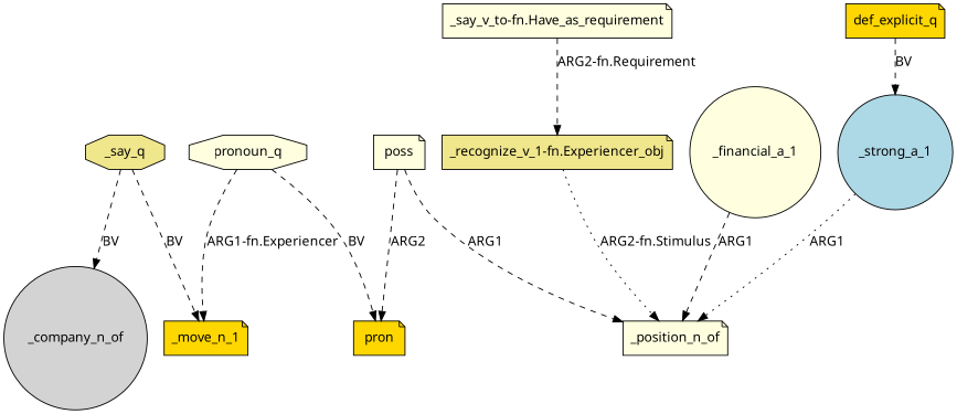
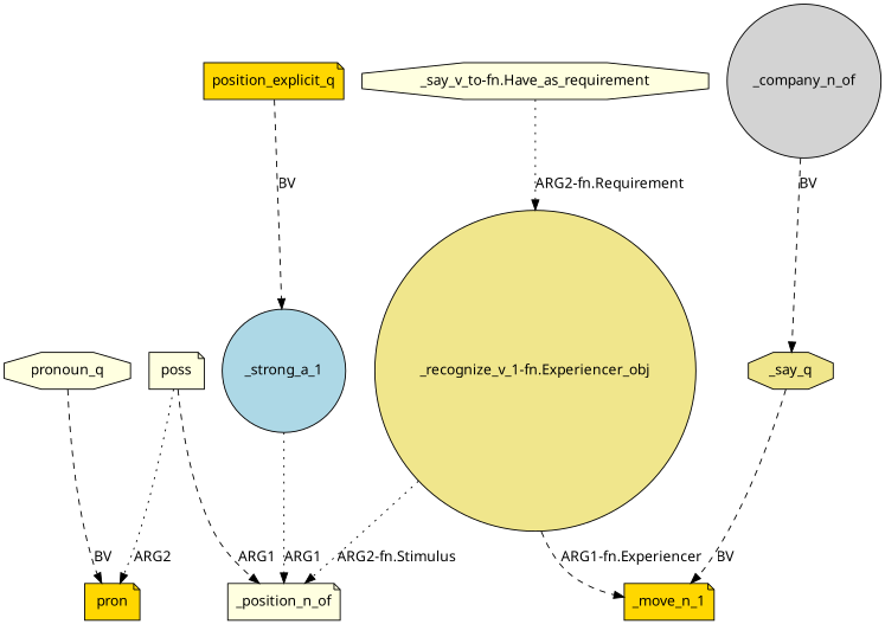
  digraph {
    fontname="Noto Sans"
    node [fillcolor=lightyellow fontname="Noto Sans" shape=note style=filled]
    edge [fontname="Noto Sans" style=dashed]
    _strong_a_1 [fillcolor=lightblue shape=circle]
    _position_n_of
    poss
    pron [fillcolor=gold]
-   def_explicit_q [fillcolor=gold]
-   "_recognize_v_1-fn.Experiencer_obj" [fillcolor=khaki]
+   def_explicit_q [fillcolor=gold label=position_explicit_q]
+   "_recognize_v_1-fn.Experiencer_obj" [fillcolor=khaki shape=circle]
    _move_n_1 [fillcolor=gold]
    n8 [fillcolor=khaki label=_say_q shape=octagon]
    _company_n_of [fillcolor=lightgrey shape=circle]
    pronoun_q [shape=octagon]
-   "_say_v_to-fn.Have_as_requirement"
-   _financial_a_1 [shape=circle]
+   "_say_v_to-fn.Have_as_requirement" [shape=octagon]
    _strong_a_1 -> _position_n_of [label=ARG1 style=dotted]
    poss -> _position_n_of [label=ARG1]
-   poss -> pron [label=ARG2]
+   poss -> pron [label=ARG2 style=dotted]
    def_explicit_q -> _strong_a_1 [label=BV]
    "_recognize_v_1-fn.Experiencer_obj" -> _position_n_of [label="ARG2-fn.Stimulus" style=dotted]
-   pronoun_q -> _move_n_1 [label="ARG1-fn.Experiencer"]
+   "_recognize_v_1-fn.Experiencer_obj" -> _move_n_1 [label="ARG1-fn.Experiencer"]
    n8 -> _move_n_1 [label=BV]
-   n8 -> _company_n_of [label=BV]
+   _company_n_of -> n8 [label=BV]
    pronoun_q -> pron [label=BV]
-   "_say_v_to-fn.Have_as_requirement" -> "_recognize_v_1-fn.Experiencer_obj" [label="ARG2-fn.Requirement"]
-   _financial_a_1 -> _position_n_of [label=ARG1]
+   "_say_v_to-fn.Have_as_requirement" -> "_recognize_v_1-fn.Experiencer_obj" [label="ARG2-fn.Requirement" style=dotted]
  }
